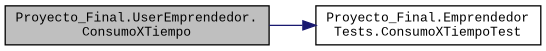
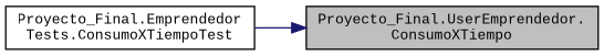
  digraph {
    rankdir=RL
    fontname="Liberation Mono"
    node [color=black fontname="Liberation Mono" fontsize=10 shape=record style=filled]
    n1 [fillcolor=grey75 fontcolor=black height=0.2 label="Proyecto_Final.UserEmprendedor.\lConsumoXTiempo" width=0.4]
    n2 [fillcolor=white height=0.2 label="Proyecto_Final.Emprendedor\lTests.ConsumoXTiempoTest" width=0.4]
-   n2 -> n1 [color=midnightblue dir=back fontname="Liberation Mono" fontsize=10 labelfontname=Helvetica labelfontsize=10 style=solid]
+   n1 -> n2 [color=midnightblue dir=back fontname="Liberation Mono" fontsize=10 labelfontname=Helvetica labelfontsize=10 style=solid]
  }
